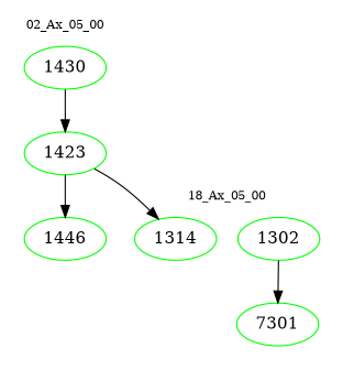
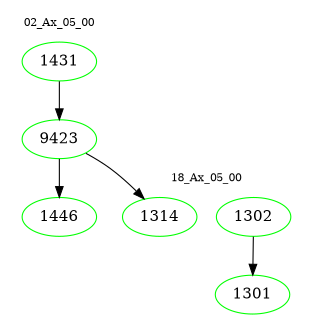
  digraph {
    node [color=green]
    edge [color=black]
-   n1 [label=1430]
-   n2 [label=1423]
+   n1 [label=1431]
+   n2 [label=9423]
    n3 [label=1446]
    n4 [label=1302]
-   n5 [label=7301]
+   n5 [label=1301]
    n6 [label=1314]
    subgraph cluster_1 {
      color=white
      fontsize=10
      label="02_Ax_05_00"
      n1
      n2
      n3
    }
    subgraph cluster_2 {
      color=white
      fontsize=10
      label="18_Ax_05_00"
      n4
      n5
      n6
    }
    n1 -> n2
    n2 -> n3
    n2 -> n6
    n4 -> n5
  }
